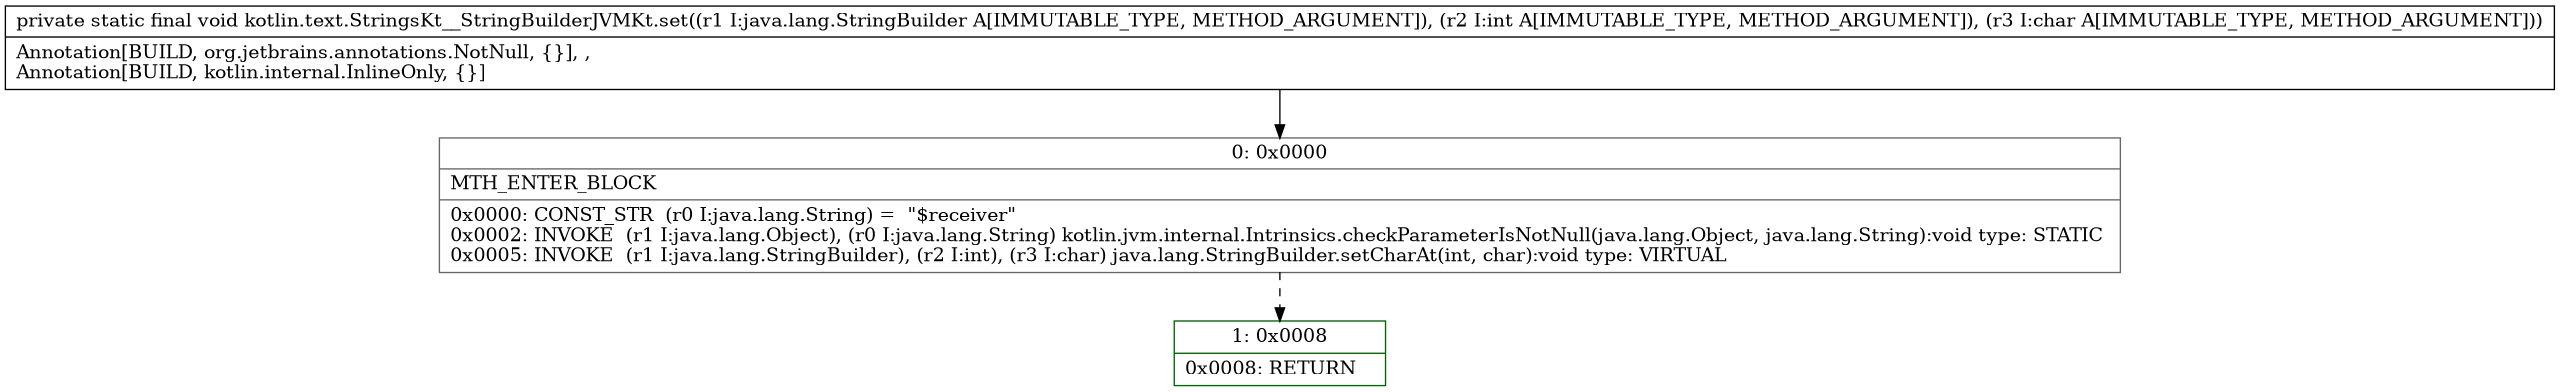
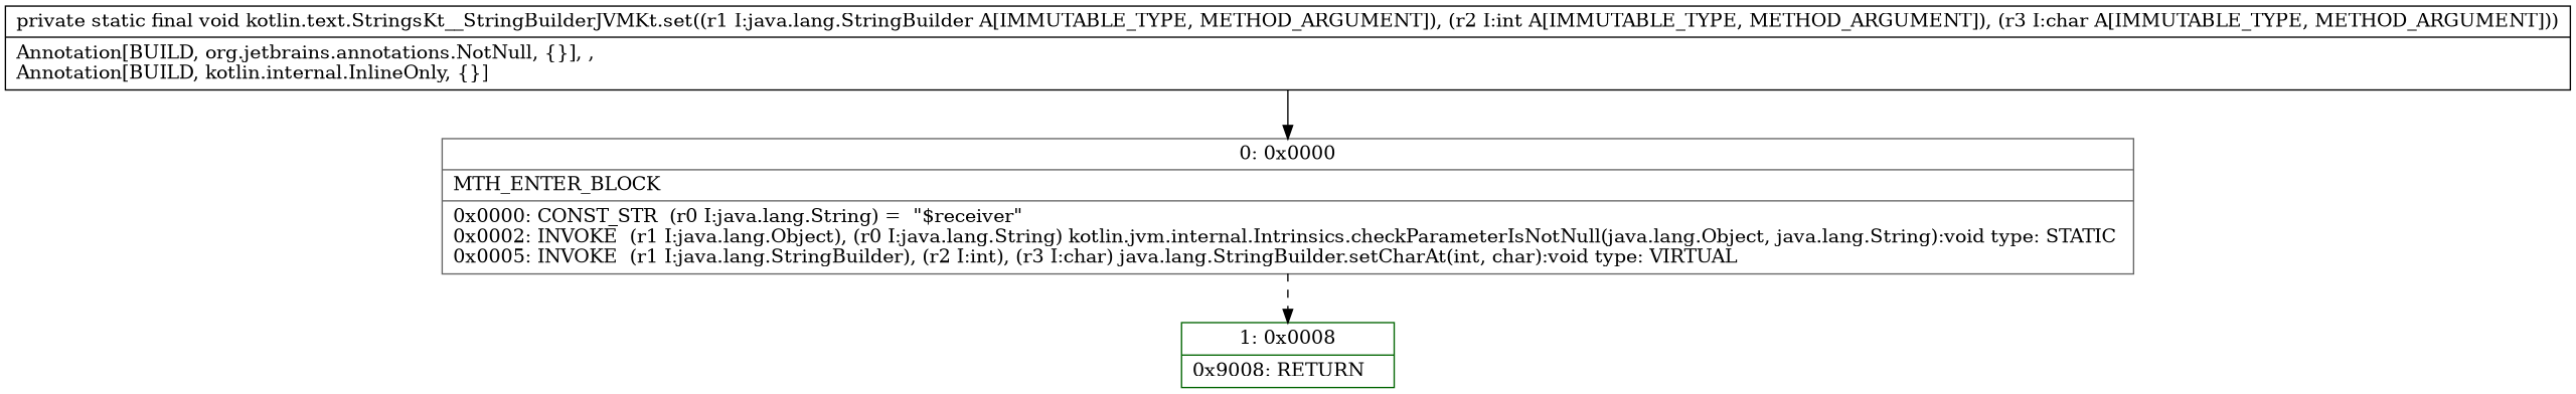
  digraph {
    node [shape=record]
    n1 [label="{0\:\ 0x0000|MTH_ENTER_BLOCK\l|0x0000: CONST_STR  (r0 I:java.lang.String) =  \"$receiver\" \l0x0002: INVOKE  (r1 I:java.lang.Object), (r0 I:java.lang.String) kotlin.jvm.internal.Intrinsics.checkParameterIsNotNull(java.lang.Object, java.lang.String):void type: STATIC \l0x0005: INVOKE  (r1 I:java.lang.StringBuilder), (r2 I:int), (r3 I:char) java.lang.StringBuilder.setCharAt(int, char):void type: VIRTUAL \l}" color=gray40]
-   n2 [label="{1\:\ 0x0008|0x0008: RETURN   \l}" color=darkgreen]
+   n2 [label="{1\:\ 0x0008|0x9008: RETURN   \l}" color=darkgreen]
    n3 [label="{private static final void kotlin.text.StringsKt__StringBuilderJVMKt.set((r1 I:java.lang.StringBuilder A[IMMUTABLE_TYPE, METHOD_ARGUMENT]), (r2 I:int A[IMMUTABLE_TYPE, METHOD_ARGUMENT]), (r3 I:char A[IMMUTABLE_TYPE, METHOD_ARGUMENT]))  | Annotation[BUILD, org.jetbrains.annotations.NotNull, \{\}], , \lAnnotation[BUILD, kotlin.internal.InlineOnly, \{\}]\l}" color=black]
    n1 -> n2 [style=dashed]
    n3 -> n1 [style=solid]
  }
